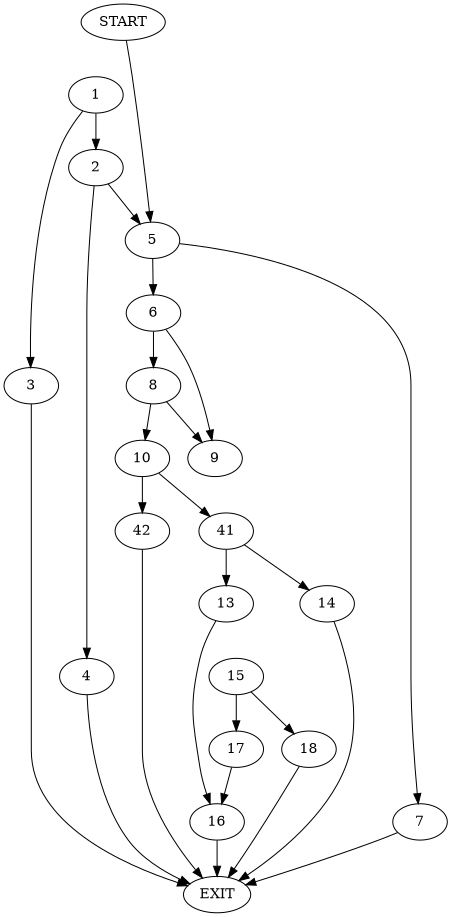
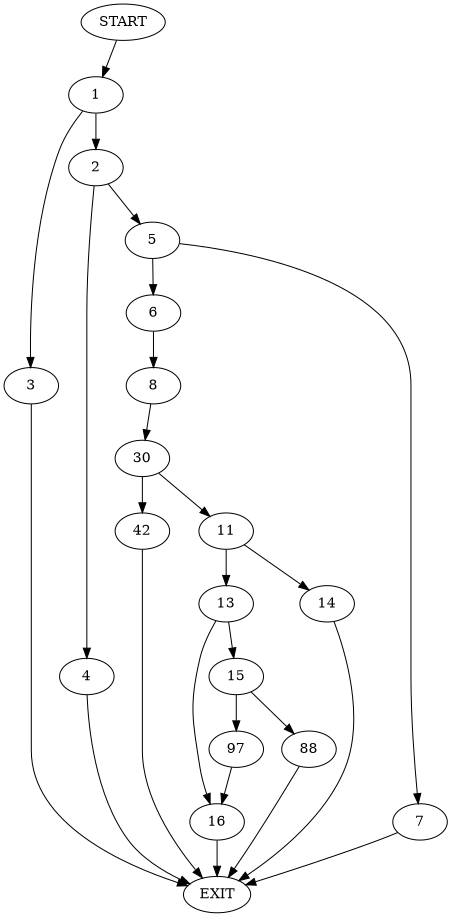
  digraph {
    n1 [label=START]
    1
    2
    3
    n5 [label=EXIT]
    4
    5
    6
    7
    8
-   9
-   10
-   11 [label=41]
+   10 [label=30]
+   11
    n14 [label=42]
    13
    14
    15
    16
-   17
-   18
-   n1 -> 5
+   17 [label=97]
+   18 [label=88]
+   n1 -> 1
    1 -> 2
    1 -> 3
    2 -> 4
    2 -> 5
    3 -> n5
    4 -> n5
    5 -> 6
    5 -> 7
    6 -> 8
-   6 -> 9
    7 -> n5
-   8 -> 9
    8 -> 10
    10 -> 11
    10 -> n14
    11 -> 13
    11 -> 14
    n14 -> n5
+   13 -> 15
    13 -> 16
    14 -> n5
    15 -> 17
    15 -> 18
    16 -> n5
    17 -> 16
    18 -> n5
  }
